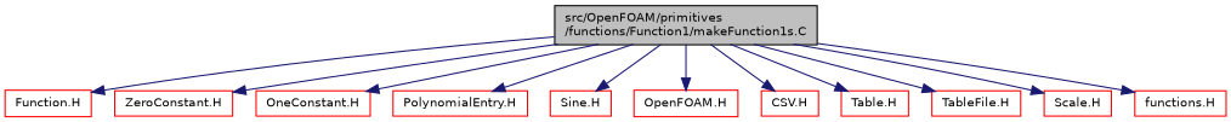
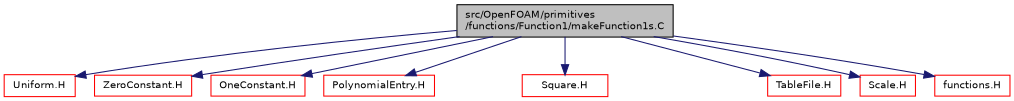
  digraph {
    node [color=red fontname=Helvetica fontsize=10 shape=record]
    edge [color=midnightblue fontname=Helvetica fontsize=10 labelfontname=Helvetica labelfontsize=10 style=solid]
    n1 [color=black fillcolor=grey75 fontcolor=black height=0.2 label="src/OpenFOAM/primitives\l/functions/Function1/makeFunction1s.C" style=filled width=0.4]
-   n2 [height=0.2 label="Function.H" width=0.4]
+   n2 [height=0.2 label="Uniform.H" width=0.4]
    n3 [height=0.2 label="ZeroConstant.H" width=0.4]
    n4 [height=0.2 label="OneConstant.H" width=0.4]
    n5 [height=0.2 label="PolynomialEntry.H" width=0.4]
-   n6 [height=0.2 label="Sine.H" width=0.4]
-   n7 [height=0.2 label="OpenFOAM.H" width=0.4]
-   n8 [height=0.2 label="CSV.H" width=0.4]
-   n9 [height=0.2 label="Table.H" width=0.4]
+   n7 [height=0.2 label="Square.H" width=0.4]
    n10 [height=0.2 label="TableFile.H" width=0.4]
    n11 [height=0.2 label="Scale.H" width=0.4]
    n12 [height=0.2 label="functions.H" width=0.4]
    n1 -> n2
    n1 -> n3
    n1 -> n4
    n1 -> n5
-   n1 -> n6
    n1 -> n7
-   n1 -> n8
-   n1 -> n9
    n1 -> n10
    n1 -> n11
    n1 -> n12
  }
